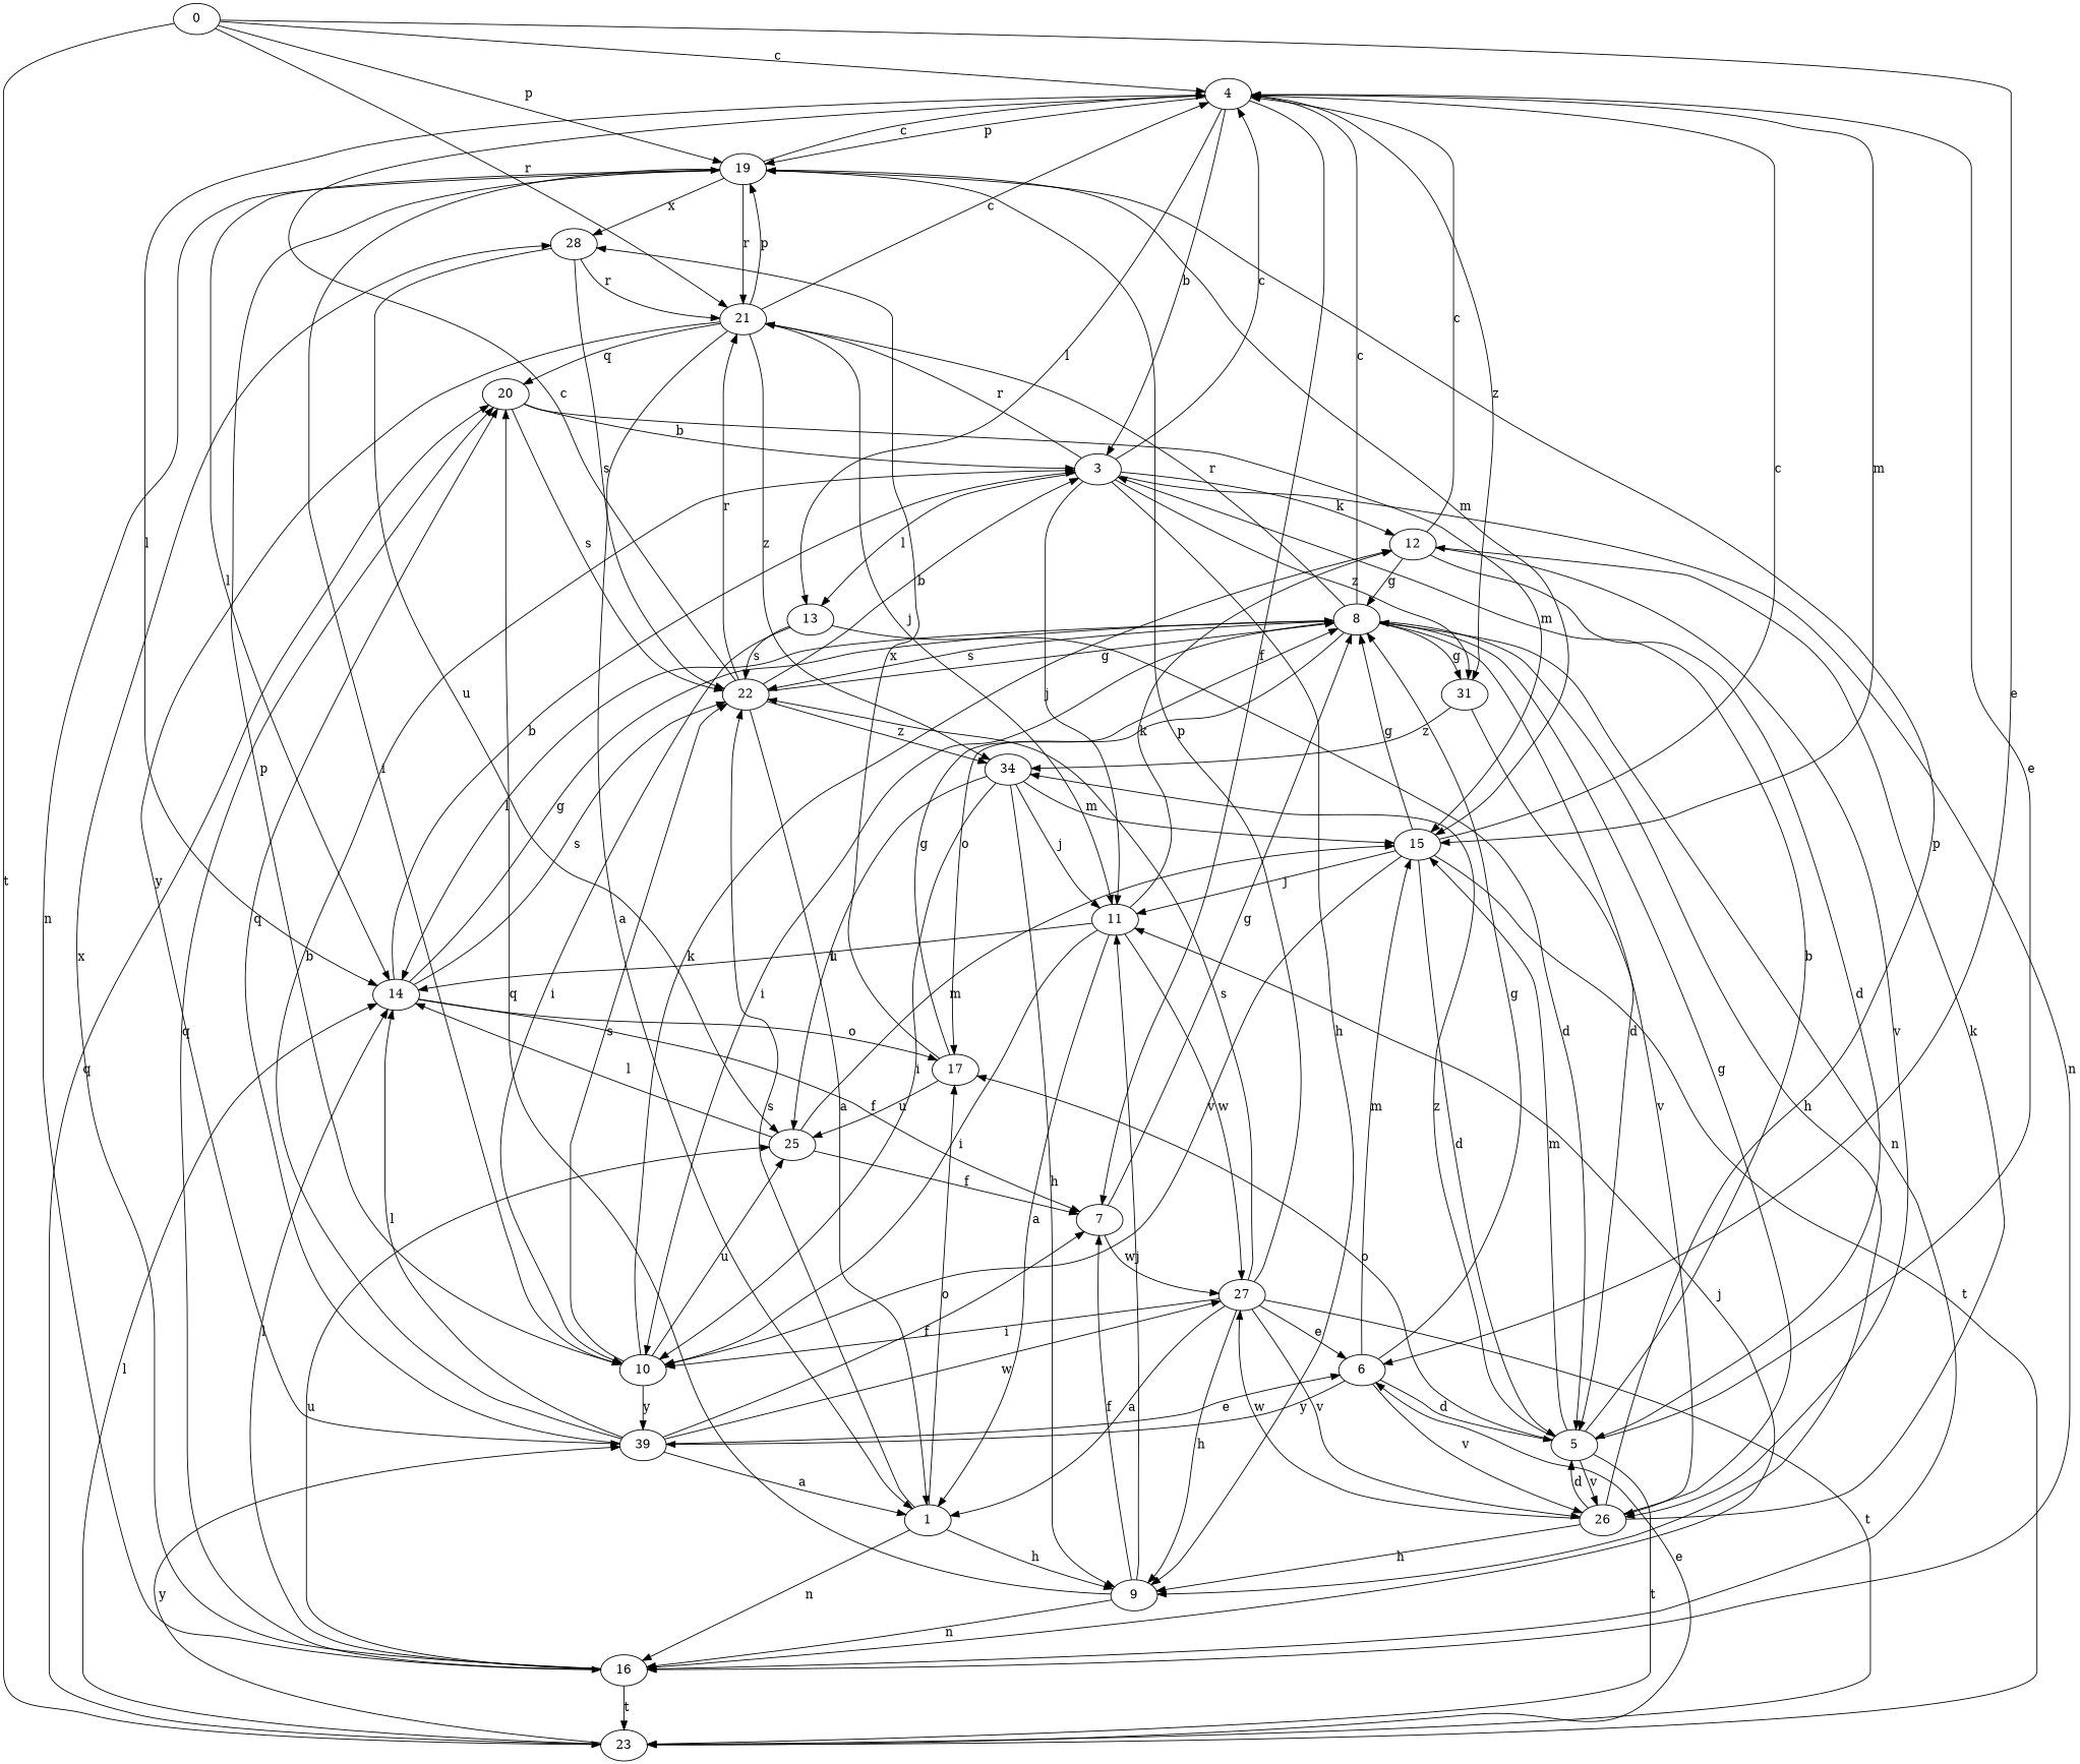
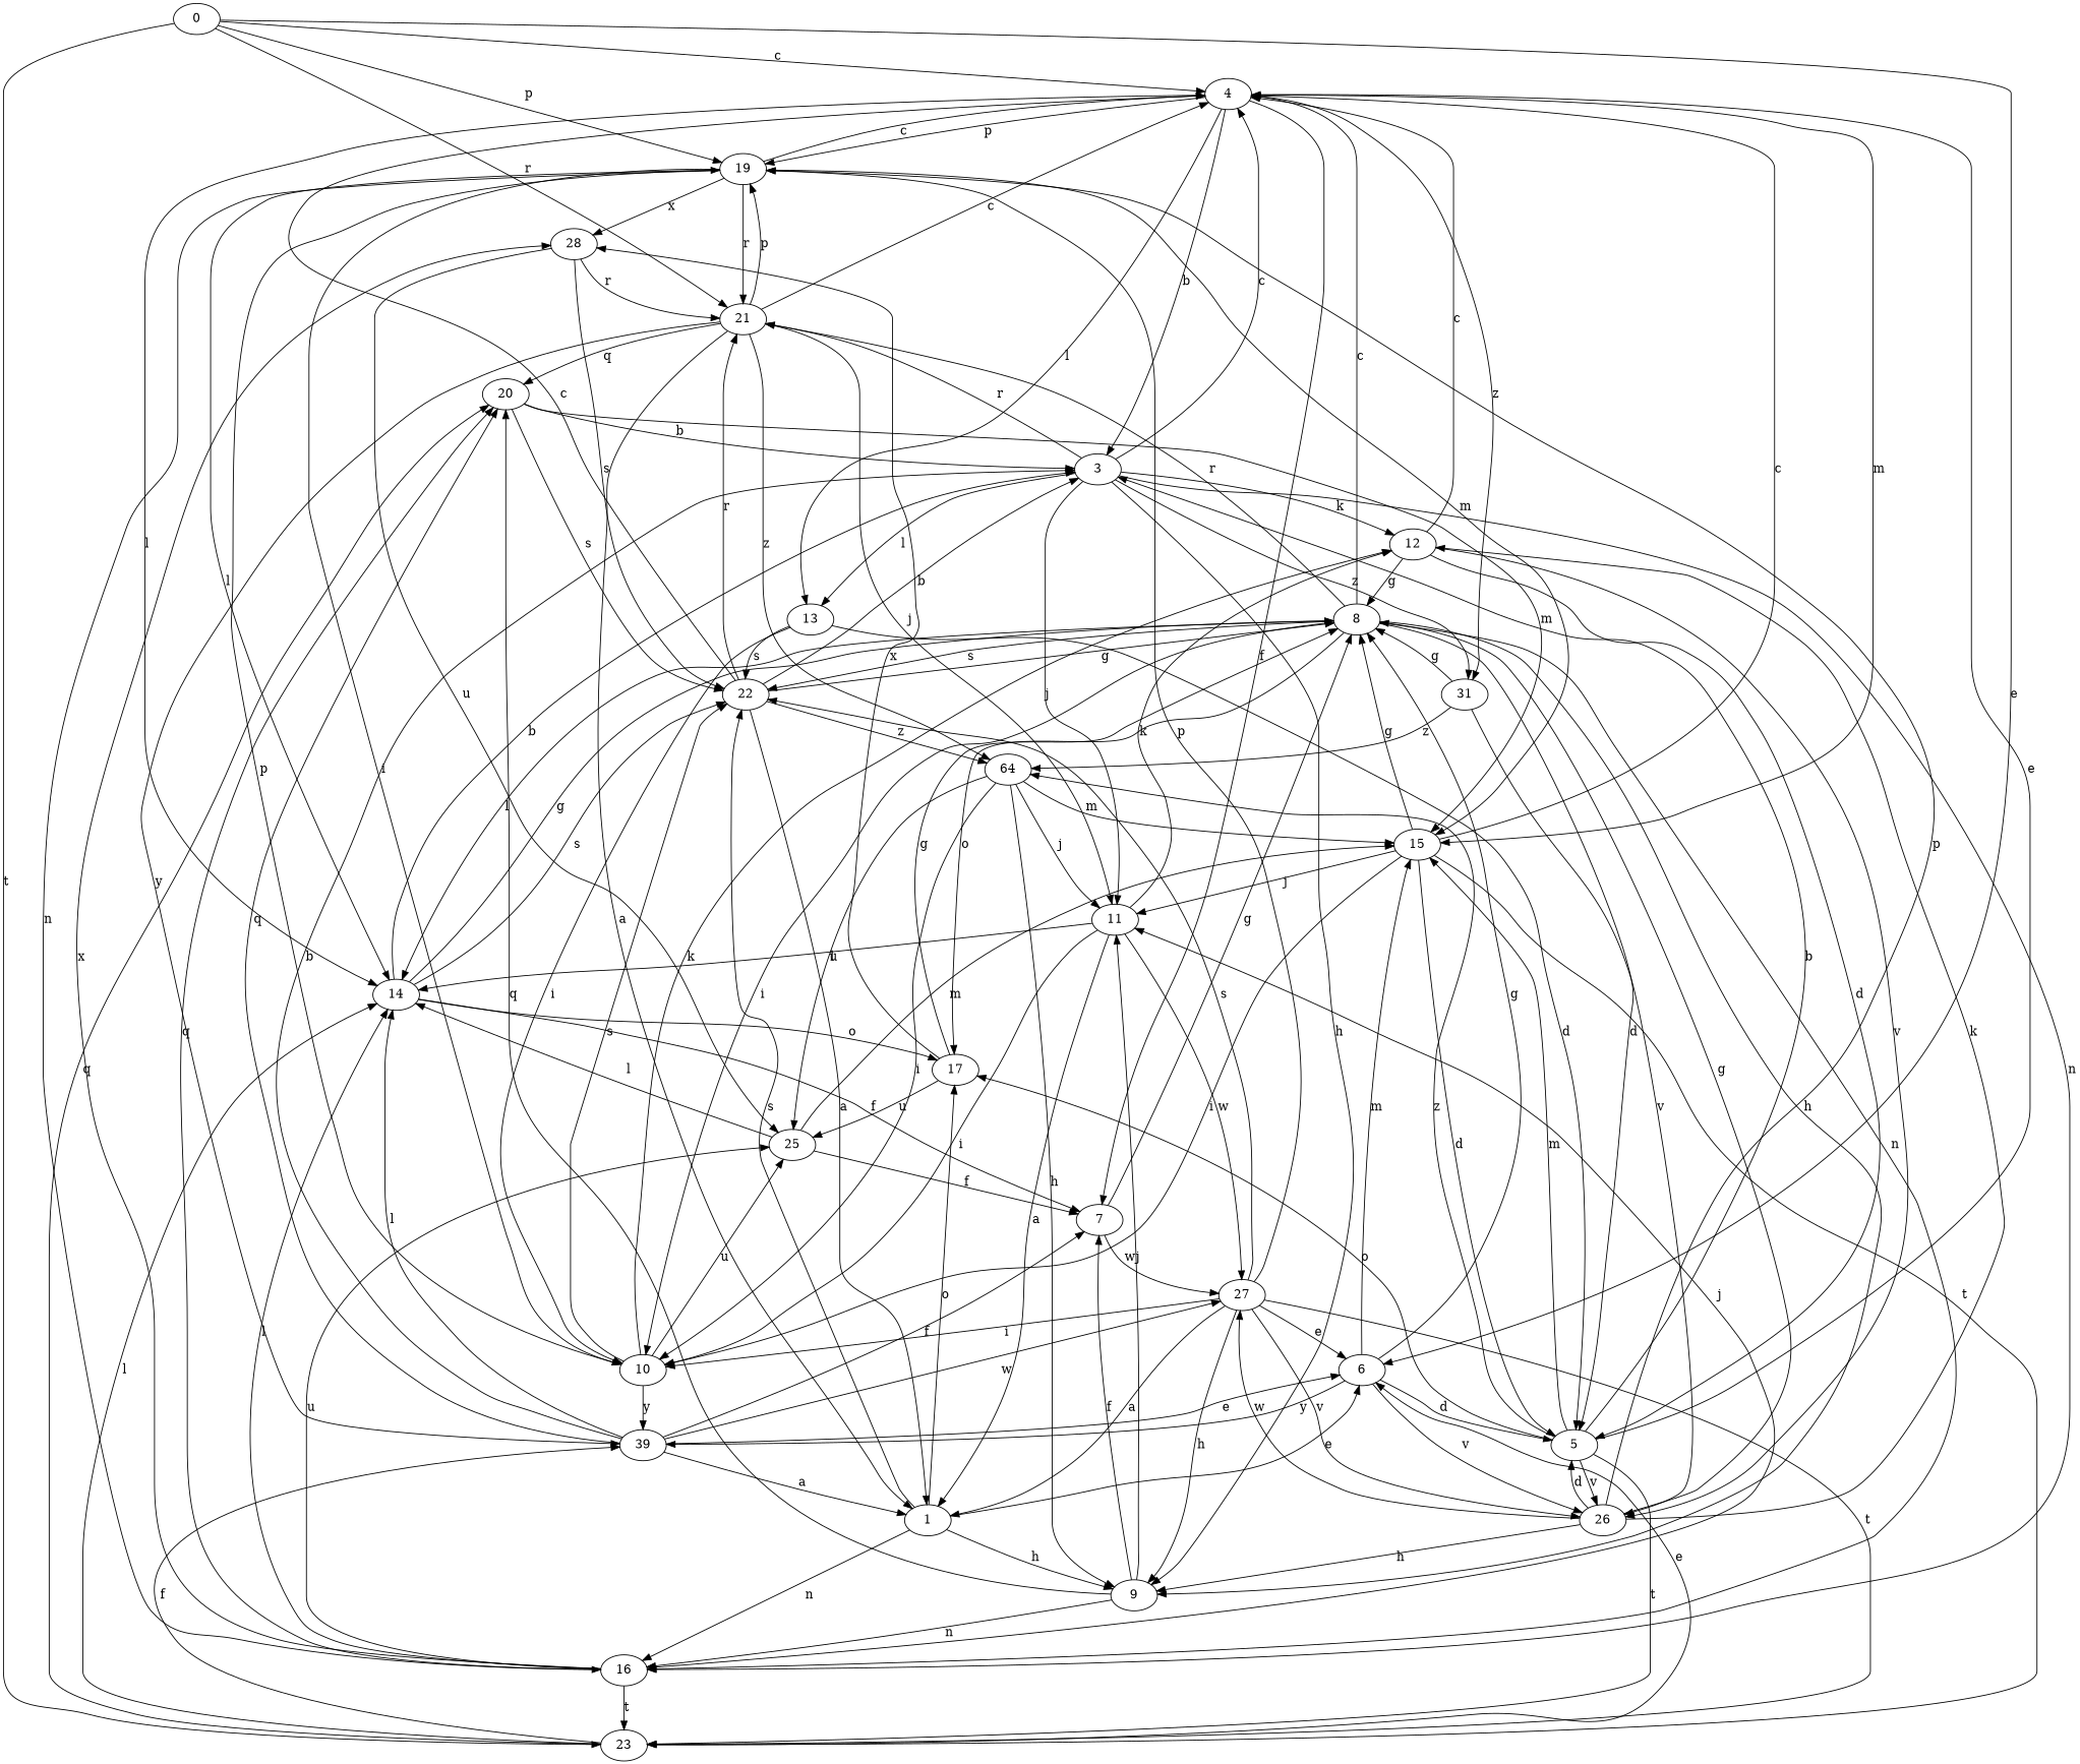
  strict digraph {
    0
    4
    6
    19
    21
    23
    3
    13
    31
    7
    14
    15
    5
    26
    8
    n16 [label=39]
    16
    10
    28
    1
    11
-   34
+   34 [label=64]
    20
    9
    17
    22
    25
    12
    27
    0 -> 4 [label=c]
    0 -> 6 [label=e]
    0 -> 19 [label=p]
    0 -> 21 [label=r]
    0 -> 23 [label=t]
    4 -> 19 [label=p]
    4 -> 3 [label=b]
    4 -> 13 [label=l]
    4 -> 31 [label=z]
    4 -> 7 [label=f]
    4 -> 14 [label=l]
    4 -> 15 [label=m]
    6 -> 15 [label=m]
    6 -> 5 [label=d]
    6 -> 26 [label=v]
    6 -> 8 [label=g]
    6 -> n16 [label=y]
    19 -> 4 [label=c]
    19 -> 21 [label=r]
    19 -> 14 [label=l]
    19 -> 15 [label=m]
    19 -> 16 [label=n]
    19 -> 10 [label=i]
    19 -> 28 [label=x]
    21 -> 4 [label=c]
    21 -> 19 [label=p]
    21 -> n16 [label=y]
    21 -> 1 [label=a]
    21 -> 11 [label=j]
    21 -> 34 [label=z]
    21 -> 20 [label=q]
    23 -> 6 [label=e]
    23 -> 14 [label=l]
-   23 -> n16 [label=y]
+   23 -> n16 [label=f]
    23 -> 20 [label=q]
    3 -> 4 [label=c]
    3 -> 21 [label=r]
    3 -> 13 [label=l]
    3 -> 31 [label=z]
    3 -> 16 [label=n]
    3 -> 11 [label=j]
    3 -> 9 [label=h]
    3 -> 12 [label=k]
    13 -> 5 [label=d]
    13 -> 10 [label=i]
    13 -> 22 [label=s]
    31 -> 26 [label=v]
-   8 -> 31 [label=g]
+   31 -> 8 [label=g]
    31 -> 34 [label=z]
    7 -> 8 [label=g]
    7 -> 27 [label=w]
    14 -> 3 [label=b]
    14 -> 7 [label=f]
    14 -> 8 [label=g]
    14 -> 17 [label=o]
    14 -> 22 [label=s]
    15 -> 4 [label=c]
    15 -> 23 [label=t]
    15 -> 5 [label=d]
    15 -> 8 [label=g]
-   15 -> 10 [label=v]
+   15 -> 10 [label=i]
    15 -> 11 [label=j]
    5 -> 4 [label=e]
    5 -> 23 [label=t]
    5 -> 3 [label=b]
    5 -> 15 [label=m]
    5 -> 26 [label=v]
    5 -> 34 [label=z]
    5 -> 17 [label=o]
    26 -> 19 [label=p]
    26 -> 5 [label=d]
    26 -> 8 [label=g]
    26 -> 9 [label=h]
    26 -> 12 [label=k]
    26 -> 27 [label=w]
    8 -> 4 [label=c]
    8 -> 21 [label=r]
    8 -> 14 [label=l]
    8 -> 5 [label=d]
    8 -> 16 [label=n]
    8 -> 10 [label=i]
    8 -> 9 [label=h]
    8 -> 17 [label=o]
    8 -> 22 [label=s]
    n16 -> 6 [label=e]
    n16 -> 3 [label=b]
    n16 -> 7 [label=f]
    n16 -> 14 [label=l]
    n16 -> 1 [label=a]
    n16 -> 20 [label=q]
    n16 -> 27 [label=w]
    16 -> 23 [label=t]
    16 -> 14 [label=l]
    16 -> 28 [label=x]
    16 -> 11 [label=j]
    16 -> 20 [label=q]
    16 -> 25 [label=u]
    10 -> 19 [label=p]
    10 -> n16 [label=y]
    10 -> 22 [label=s]
    10 -> 25 [label=u]
    10 -> 12 [label=k]
    28 -> 21 [label=r]
    28 -> 22 [label=s]
    28 -> 25 [label=u]
+   1 -> 6 [label=e]
    1 -> 16 [label=n]
    1 -> 9 [label=h]
    1 -> 17 [label=o]
    1 -> 22 [label=s]
    11 -> 14 [label=l]
    11 -> 10 [label=i]
    11 -> 1 [label=a]
    11 -> 12 [label=k]
    11 -> 27 [label=w]
    34 -> 15 [label=m]
    34 -> 10 [label=i]
    34 -> 11 [label=j]
    34 -> 9 [label=h]
    34 -> 25 [label=u]
    20 -> 3 [label=b]
    20 -> 15 [label=m]
    20 -> 22 [label=s]
    9 -> 7 [label=f]
    9 -> 16 [label=n]
    9 -> 11 [label=j]
    9 -> 20 [label=q]
    17 -> 8 [label=g]
    17 -> 28 [label=x]
    17 -> 25 [label=u]
    22 -> 4 [label=c]
    22 -> 21 [label=r]
    22 -> 3 [label=b]
    22 -> 8 [label=g]
    22 -> 1 [label=a]
    22 -> 34 [label=z]
    25 -> 7 [label=f]
    25 -> 14 [label=l]
    25 -> 15 [label=m]
    12 -> 4 [label=c]
    12 -> 5 [label=d]
    12 -> 26 [label=v]
    12 -> 8 [label=g]
    27 -> 6 [label=e]
    27 -> 19 [label=p]
    27 -> 23 [label=t]
    27 -> 26 [label=v]
    27 -> 10 [label=i]
    27 -> 1 [label=a]
    27 -> 9 [label=h]
    27 -> 22 [label=s]
  }
